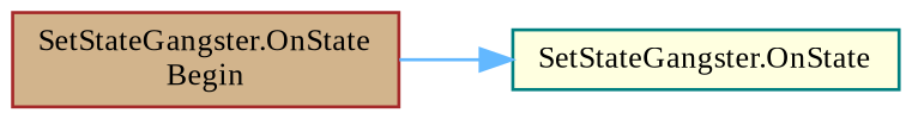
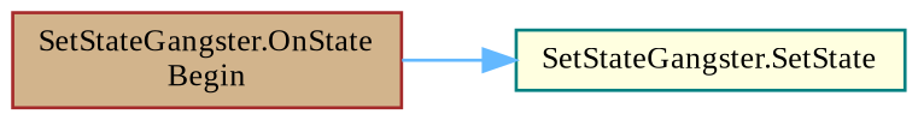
  digraph {
    rankdir=RL
    fontname="Liberation Serif"
    node [fontname="Liberation Serif" fontsize=10 shape=box style=filled]
-   n1 [color=teal fillcolor=lightyellow fontcolor=black height=0.2 label="SetStateGangster.OnState" width=0.4]
+   n1 [color=teal fillcolor=lightyellow fontcolor=black height=0.2 label="SetStateGangster.SetState" width=0.4]
    n2 [color=brown fillcolor=tan height=0.2 label="SetStateGangster.OnState\lBegin" width=0.4]
    n1 -> n2 [color=steelblue1 dir=back fontname="Liberation Serif" fontsize=10 labelfontname=Helvetica labelfontsize=10 style=solid]
  }
